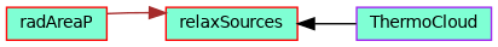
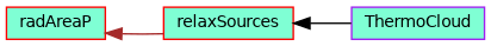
  digraph {
    rankdir=LR
    node [color=red fillcolor=aquamarine fontname=Helvetica fontsize=10 shape=record style=filled]
    edge [dir=back fontname=Helvetica fontsize=10 labelfontname=Helvetica labelfontsize=10 style=solid]
    n1 [fontcolor=black height=0.2 label=radAreaP width=0.4]
    n2 [height=0.2 label=relaxSources width=0.4]
    n3 [color=purple height=0.2 label=ThermoCloud width=0.4]
-   n2 -> n1 [color=brown]
+   n1 -> n2 [color=brown]
    n2 -> n3 [color=black]
  }
